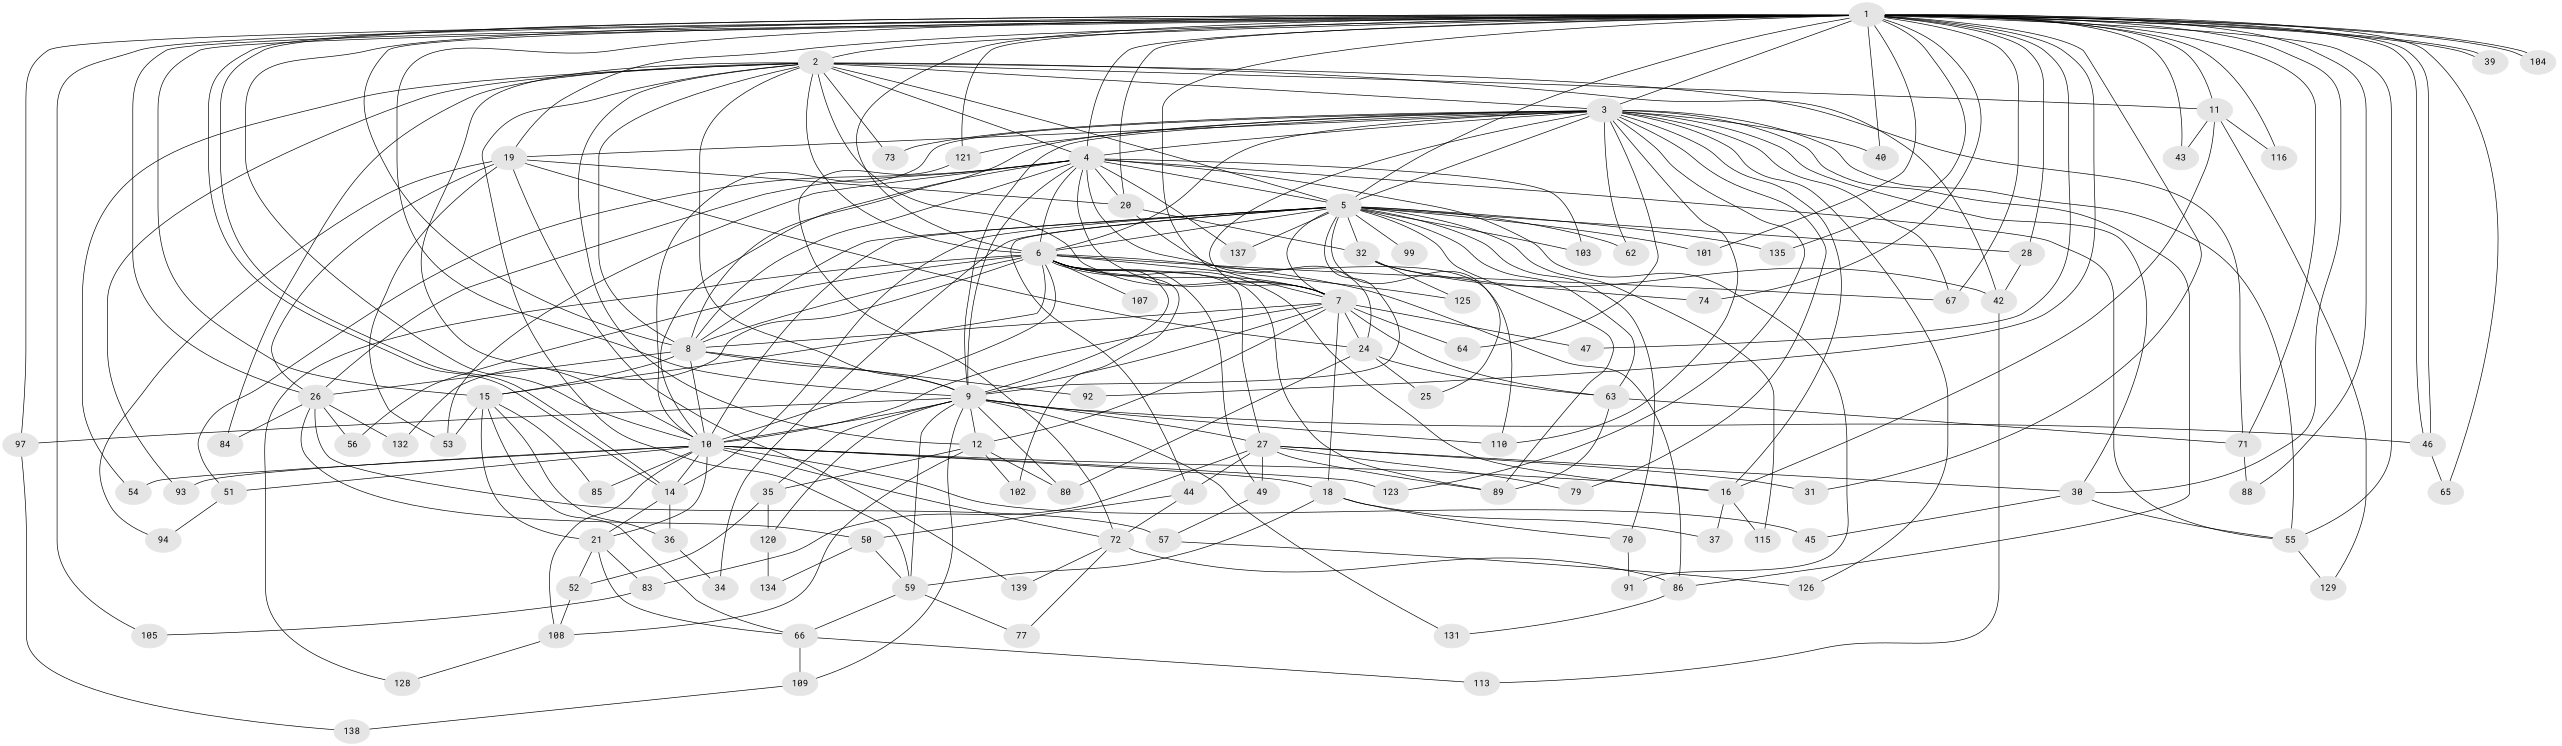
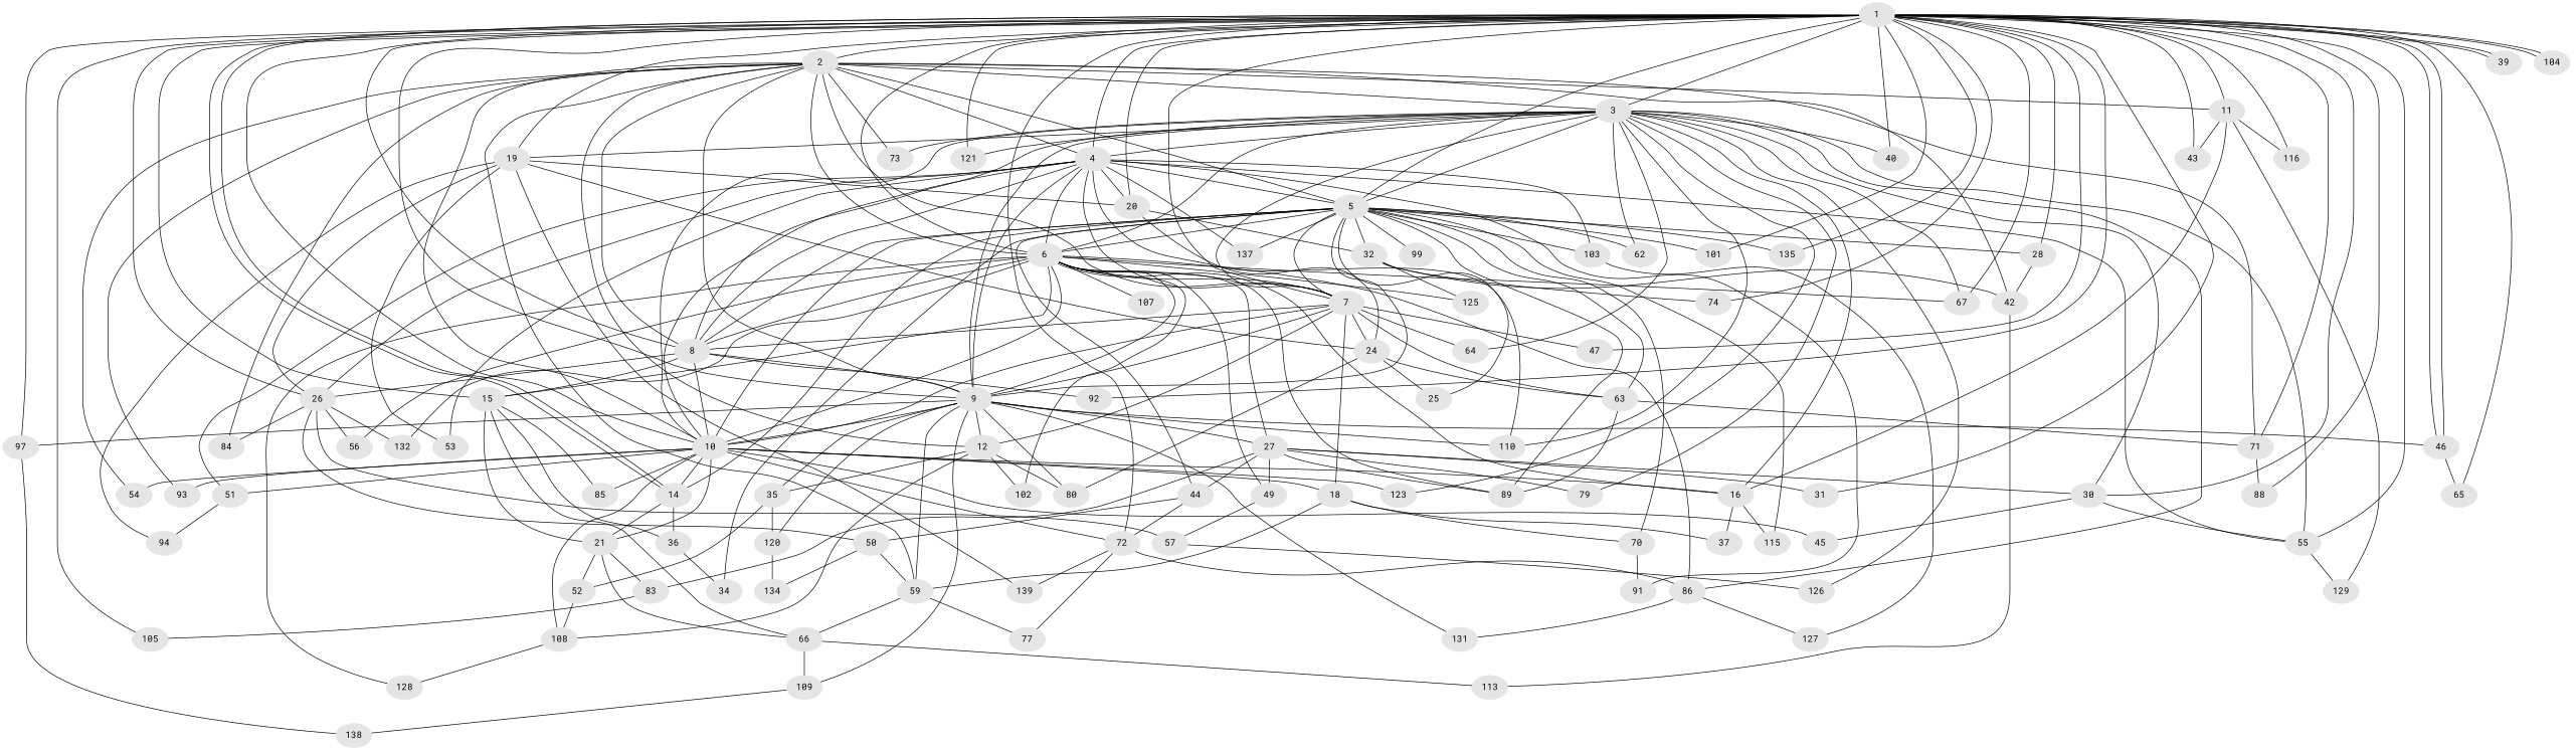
  graph {
    fontname="Roboto Mono"
    node [color=gray90 fontname="Roboto Mono" style=filled]
    edge [fontname="Roboto Mono"]
    1 [super="+23"]
    2 [super="+119"]
    3 [super="+112"]
    4 [super="+118"]
    5 [super="+17"]
    6 [super="+13"]
    7 [super="+38"]
    8 [super="+41"]
    9 [super="+69"]
    10 [super="+29"]
    11 [super="+98"]
    14 [super="+22"]
    15 [super="+76"]
    19
    20 [super="+87"]
    26 [super="+33"]
    28
    30 [super="+106"]
    31
    39
    40
    43
    46 [super="+124"]
    47
    55 [super="+90"]
    65
    67 [super="+122"]
    71
    72 [super="+111"]
    74
    88
    92
    97
    101
    104
    105
    116
    121
    135
    12 [super="+60"]
    42 [super="+81"]
    54
    59 [super="+95"]
    73
    84
    93
    16 [super="+96"]
    62
    64
    79
    86 [super="+114"]
    110
    123
    126
    51
    53 [super="+130"]
    91
    103
    137
    25
    32
    34
    44
    63 [super="+75"]
    70
    99
    115
    89 [super="+100"]
    27 [super="+78"]
    49
    56
    102
    107
    125
    128
    132
    18 [super="+82"]
    24 [super="+61"]
    35 [super="+58"]
    80 [super="+136"]
    109
    120
    131
    21 [super="+48"]
    45
    85
    108
    129
    36
    66 [super="+68"]
    94
    139
    50
    57
    77
    138
    113
    37
+   127
    83
    52 [super="+133"]
    134
    1 -- 2
    1 -- 3
    1 -- 4
    1 -- 5
    1 -- 6
    1 -- 7 [weight=3]
    1 -- 8
    1 -- 9 [weight=2]
    1 -- 10
    1 -- 11
    1 -- 14
    1 -- 14
    1 -- 15
    1 -- 19
    1 -- 20
    1 -- 26
    1 -- 28
    1 -- 30
    1 -- 31
    1 -- 39
    1 -- 39
    1 -- 40
    1 -- 43
    1 -- 46
    1 -- 46
    1 -- 47
    1 -- 55
    1 -- 65
    1 -- 67
    1 -- 71
-   121 -- 72
+   1 -- 72
    1 -- 74
    1 -- 88
    1 -- 92
    1 -- 97
    1 -- 101
    1 -- 104
    1 -- 104
    1 -- 105
    1 -- 116
    1 -- 121
    1 -- 135
    2 -- 3
    2 -- 4
    2 -- 5
    2 -- 6
    2 -- 7
    2 -- 8
    2 -- 9
    2 -- 10
    2 -- 11
    2 -- 71
    2 -- 12
    2 -- 42
    2 -- 54
    2 -- 59
    2 -- 73
    2 -- 84
    2 -- 93
    3 -- 4
    3 -- 5
    3 -- 6
    3 -- 7
    3 -- 8
    3 -- 9
    3 -- 10
    3 -- 19
    3 -- 30
    3 -- 40
    3 -- 55
    3 -- 67
    3 -- 121
    3 -- 73
    3 -- 16
    3 -- 62
    3 -- 64
    3 -- 79
    3 -- 86
    3 -- 110
    3 -- 123
    3 -- 126
    4 -- 5
    4 -- 6 [weight=2]
    4 -- 7
    4 -- 8
    4 -- 9
    4 -- 10
    4 -- 20
    4 -- 26
    4 -- 55
    4 -- 110
    4 -- 51
    4 -- 53
    4 -- 91
    4 -- 103
    4 -- 137
    5 -- 6
    5 -- 7
    5 -- 8
    5 -- 9
    5 -- 10
    5 -- 14
    5 -- 28
    5 -- 101
    5 -- 135
    5 -- 62
    5 -- 103
    5 -- 137
    5 -- 25
    5 -- 32
    5 -- 34
    5 -- 44
    5 -- 63
    5 -- 70
    5 -- 99 [weight=2]
    5 -- 115
    5 -- 89
    6 -- 7
    6 -- 8
    6 -- 9
    6 -- 10
    6 -- 15
    6 -- 67
    6 -- 16
    6 -- 86
    6 -- 89
    6 -- 27
    6 -- 49
    6 -- 56
    6 -- 102
    6 -- 107 [weight=2]
    6 -- 125
    6 -- 128
    6 -- 132
    7 -- 8
    7 -- 9
    7 -- 10
    7 -- 47
    7 -- 12
    7 -- 64
    7 -- 63
    7 -- 18
    7 -- 24
    8 -- 9
    8 -- 10
    8 -- 15
    8 -- 26
    8 -- 92
    9 -- 10
    9 -- 46
    9 -- 97
    9 -- 12
    9 -- 59
    9 -- 110
    9 -- 27
    9 -- 35
    9 -- 80
    9 -- 109
    9 -- 120
    9 -- 131
    10 -- 14
    10 -- 72
    10 -- 54
    10 -- 93
    10 -- 16
    10 -- 123
    10 -- 51
    10 -- 18
    10 -- 21
    10 -- 45
    10 -- 85
    10 -- 108
    11 -- 43
    11 -- 116
    11 -- 16
    11 -- 129
    14 -- 21
    14 -- 36
-   15 -- 53
    15 -- 21
    15 -- 85
    15 -- 36
    15 -- 66
    19 -- 20
    19 -- 26
    19 -- 53
    19 -- 24
    19 -- 94
    19 -- 139
    20 -- 32
    20 -- 24
    26 -- 84
    26 -- 56
    26 -- 132
    26 -- 50
    26 -- 57
    28 -- 42
    30 -- 55
    30 -- 45
    46 -- 65
    55 -- 129
    71 -- 88
    72 -- 86
    72 -- 139
    72 -- 77
    97 -- 138
    12 -- 102
    12 -- 35 [weight=2]
    12 -- 80
    12 -- 108
    42 -- 113
    59 -- 66
    59 -- 77
    16 -- 115
    16 -- 37
    86 -- 131
+   86 -- 127
    51 -- 94
+   103 -- 127
    32 -- 74
    32 -- 42
    32 -- 125
    44 -- 72
    44 -- 50
    63 -- 71
    63 -- 89
    70 -- 91
    27 -- 30
    27 -- 31
    27 -- 79
    27 -- 44
    27 -- 89
    27 -- 49
    27 -- 83
    49 -- 57
    18 -- 59
    18 -- 70
    18 -- 37
    24 -- 25
    24 -- 63
    24 -- 80
    35 -- 120
    35 -- 52
    109 -- 138
    120 -- 134
    21 -- 66
    21 -- 83
    21 -- 52
    108 -- 128
    36 -- 34
    66 -- 109
    66 -- 113
    50 -- 59
    50 -- 134
    57 -- 126
    83 -- 105
    52 -- 108
  }
